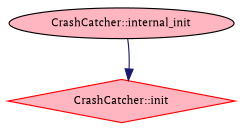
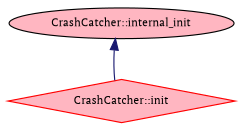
  digraph {
    rankdir=TB
    fontname="PT Serif"
    node [fillcolor=lightpink fontname="PT Serif" fontsize=10 style=filled]
    n1 [color=black fontcolor=black height=0.2 label="CrashCatcher::internal_init" shape=ellipse width=0.4]
    n2 [color=red height=0.2 label="CrashCatcher::init" shape=diamond width=0.4]
-   n2 -> n1 [color=midnightblue dir=back fontname="PT Serif" fontsize=10 labelfontname=Helvetica labelfontsize=10 style=solid]
+   n1 -> n2 [color=midnightblue dir=back fontname="PT Serif" fontsize=10 labelfontname=Helvetica labelfontsize=10 style=solid]
  }
